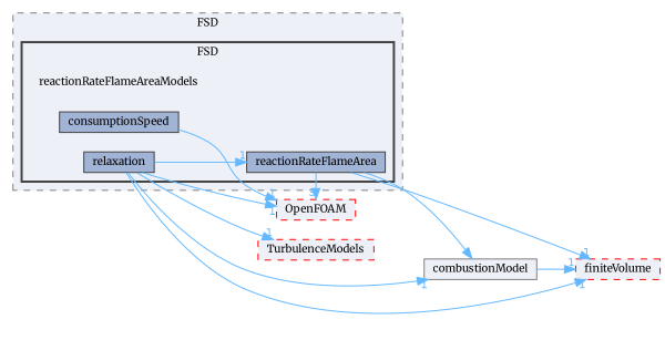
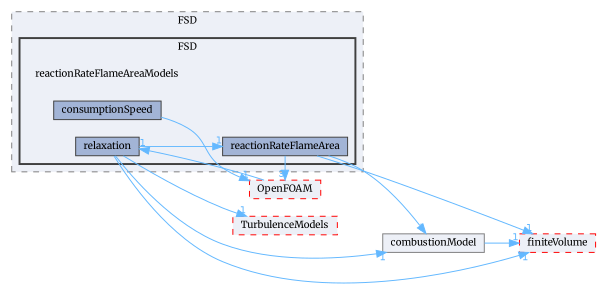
  digraph {
    compound=true
    fontname=Merriweather
    rankdir=LR
    node [fontname=Merriweather fontsize=10 shape=box color=grey25 fillcolor="#edf0f7" style=filled]
    edge [color=steelblue1 fontcolor=steelblue1 fontname=Merriweather fontsize=10 headlabel=1 labeldistance=1.5 labelfontname=Helvetica labelfontsize=10]
    n1 [height=0.2 label=reactionRateFlameAreaModels shape=plaintext width=0.4 color="" fillcolor="" style=""]
    n2 [fillcolor="#a2b4d6" height=0.2 label=consumptionSpeed width=0.4]
    n3 [fillcolor="#a2b4d6" height=0.2 label=reactionRateFlameArea width=0.4]
    n4 [fillcolor="#a2b4d6" height=0.2 label=relaxation width=0.4]
    n5 [color=red height=0.2 label=OpenFOAM style="filled,dashed" width=0.4]
    n6 [color=red height=0.2 label=finiteVolume style="filled,dashed" width=0.4]
    n7 [color=grey50 height=0.2 label=combustionModel width=0.4]
    n8 [color=red height=0.2 label=TurbulenceModels style="filled,dashed" width=0.4]
    subgraph cluster_1 {
      bgcolor="#edf0f7"
      fontsize=10
      label=FSD
      pencolor=grey50
      style="filled,dashed"
      subgraph cluster_2 {
        bgcolor="#edf0f7"
        fontsize=10
        label=FSD
        pencolor=grey25
        style="filled,bold"
        n1
        n2
        n3
        n4
      }
    }
    n2 -> n5
    n3 -> n5 [headlabel=3]
    n3 -> n6
    n3 -> n7
    n4 -> n3
-   n4 -> n5
+   n5 -> n4
    n4 -> n6
    n4 -> n7
    n4 -> n8
    n7 -> n6
  }
